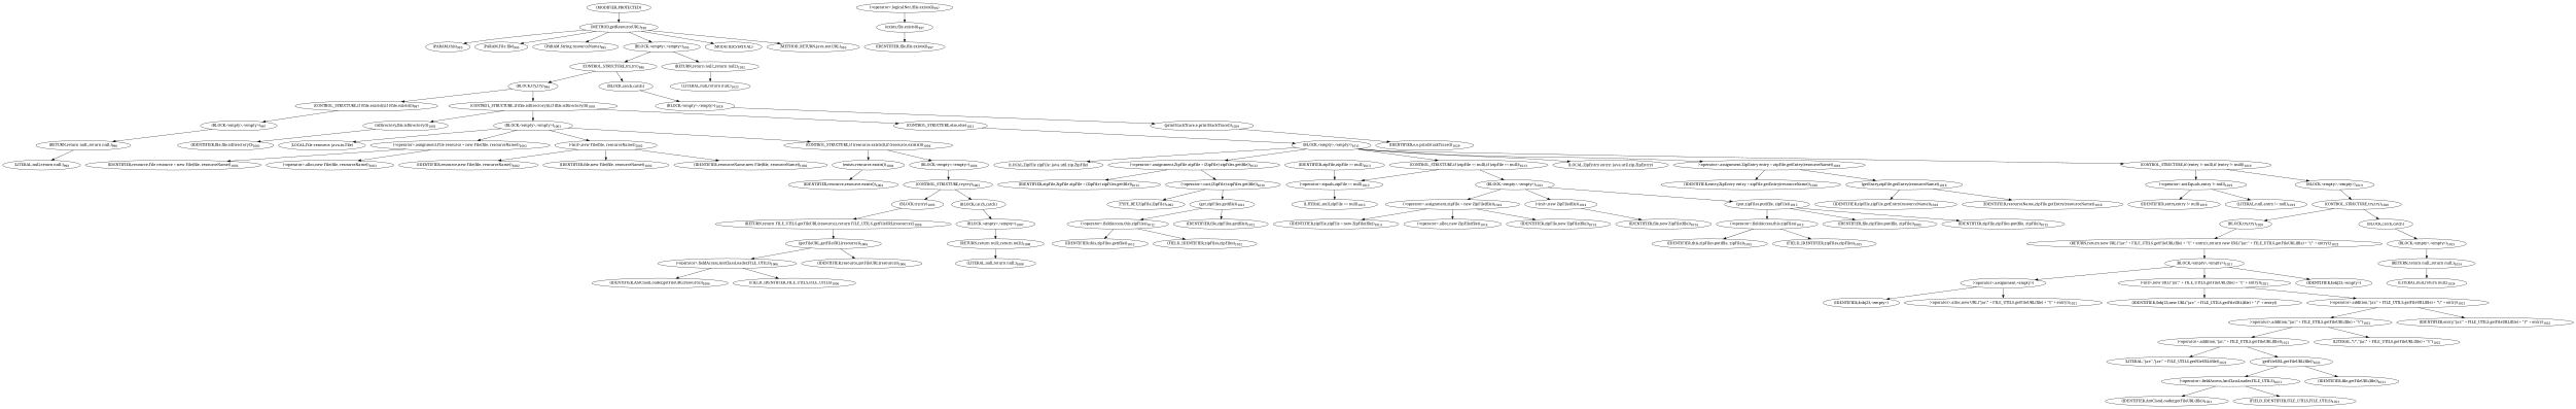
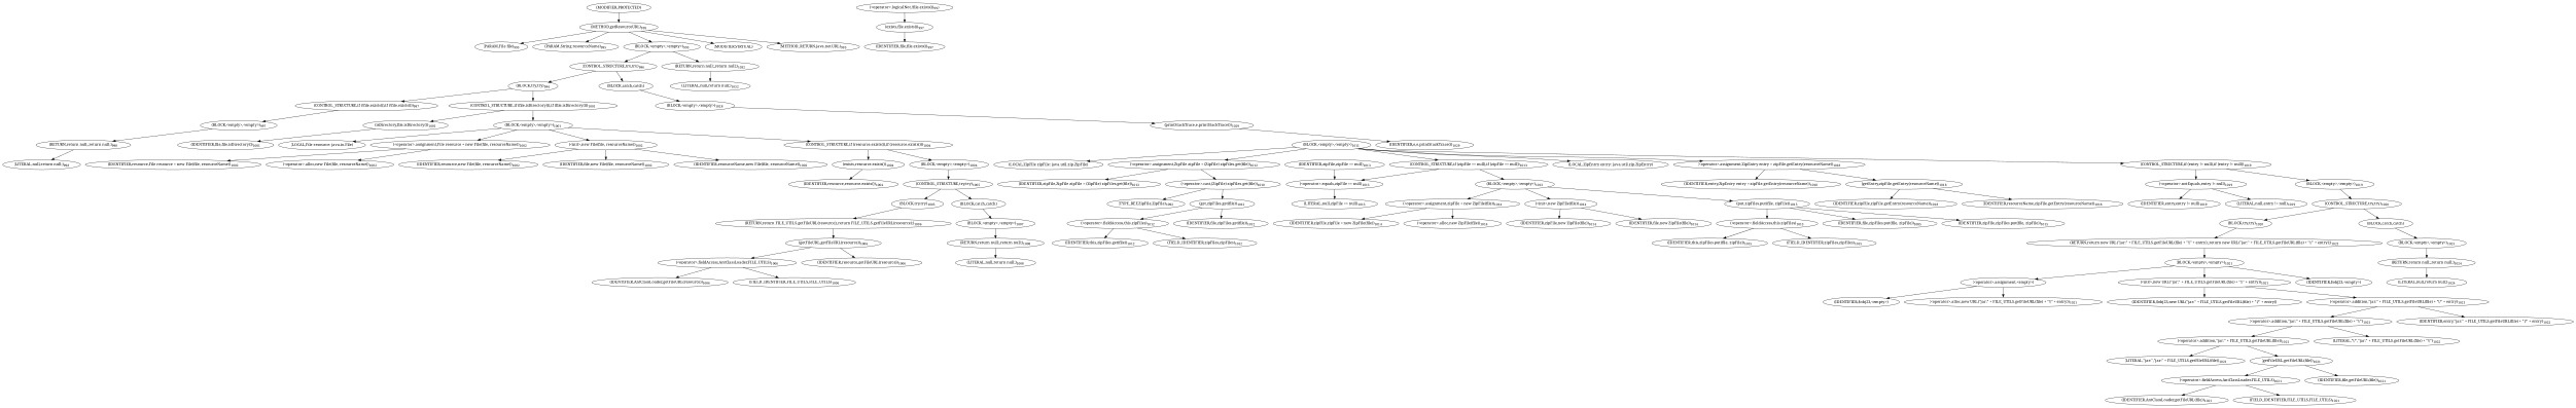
  digraph {
    fontname="Noto Serif"
    node [fontname="Noto Serif"]
    edge [fontname="Noto Serif"]
    n1 [label=<(METHOD,getResourceURL)<SUB>995</SUB>>]
-   n2 [label=<(PARAM,this)<SUB>995</SUB>>]
    n3 [label=<(PARAM,File file)<SUB>995</SUB>>]
    n4 [label=<(PARAM,String resourceName)<SUB>995</SUB>>]
    n5 [label=<(BLOCK,&lt;empty&gt;,&lt;empty&gt;)<SUB>995</SUB>>]
    n6 [label=<(MODIFIER,VIRTUAL)>]
    n7 [label=<(METHOD_RETURN,java.net.URL)<SUB>995</SUB>>]
    n8 [label=<(CONTROL_STRUCTURE,try,try)<SUB>996</SUB>>]
    n9 [label=<(RETURN,return null;,return null;)<SUB>1032</SUB>>]
    n10 [label=<(MODIFIER,PROTECTED)>]
    n11 [label=<(BLOCK,try,try)<SUB>996</SUB>>]
    n12 [label=<(BLOCK,catch,catch)>]
    n13 [label=<(LITERAL,null,return null;)<SUB>1032</SUB>>]
    n14 [label=<(CONTROL_STRUCTURE,if (!file.exists()),if (!file.exists()))<SUB>997</SUB>>]
    n15 [label=<(CONTROL_STRUCTURE,if (file.isDirectory()),if (file.isDirectory()))<SUB>1001</SUB>>]
    n16 [label=<(BLOCK,&lt;empty&gt;,&lt;empty&gt;)<SUB>1028</SUB>>]
    n17 [label=<(BLOCK,&lt;empty&gt;,&lt;empty&gt;)<SUB>997</SUB>>]
    n18 [label=<(isDirectory,file.isDirectory())<SUB>1001</SUB>>]
    n19 [label=<(BLOCK,&lt;empty&gt;,&lt;empty&gt;)<SUB>1001</SUB>>]
-   n20 [label=<(CONTROL_STRUCTURE,else,else)<SUB>1011</SUB>>]
    n21 [label=<(&lt;operator&gt;.logicalNot,!file.exists())<SUB>997</SUB>>]
    n22 [label=<(exists,file.exists())<SUB>997</SUB>>]
    n23 [label=<(RETURN,return null;,return null;)<SUB>998</SUB>>]
    n24 [label=<(IDENTIFIER,file,file.exists())<SUB>997</SUB>>]
    n25 [label=<(LITERAL,null,return null;)<SUB>998</SUB>>]
    n26 [label=<(IDENTIFIER,file,file.isDirectory())<SUB>1001</SUB>>]
    n27 [label=<(LOCAL,File resource: java.io.File)>]
    n28 [label=<(&lt;operator&gt;.assignment,File resource = new File(file, resourceName))<SUB>1002</SUB>>]
    n29 [label=<(&lt;init&gt;,new File(file, resourceName))<SUB>1002</SUB>>]
    n30 [label=<(CONTROL_STRUCTURE,if (resource.exists()),if (resource.exists()))<SUB>1004</SUB>>]
    n31 [label=<(BLOCK,&lt;empty&gt;,&lt;empty&gt;)<SUB>1011</SUB>>]
    n32 [label=<(IDENTIFIER,resource,File resource = new File(file, resourceName))<SUB>1002</SUB>>]
    n33 [label=<(&lt;operator&gt;.alloc,new File(file, resourceName))<SUB>1002</SUB>>]
    n34 [label=<(IDENTIFIER,resource,new File(file, resourceName))<SUB>1002</SUB>>]
    n35 [label=<(IDENTIFIER,file,new File(file, resourceName))<SUB>1002</SUB>>]
    n36 [label=<(IDENTIFIER,resourceName,new File(file, resourceName))<SUB>1002</SUB>>]
    n37 [label=<(exists,resource.exists())<SUB>1004</SUB>>]
    n38 [label=<(BLOCK,&lt;empty&gt;,&lt;empty&gt;)<SUB>1004</SUB>>]
    n39 [label=<(IDENTIFIER,resource,resource.exists())<SUB>1004</SUB>>]
    n40 [label=<(CONTROL_STRUCTURE,try,try)<SUB>1005</SUB>>]
    n41 [label=<(BLOCK,try,try)<SUB>1005</SUB>>]
    n42 [label=<(BLOCK,catch,catch)>]
    n43 [label=<(RETURN,return FILE_UTILS.getFileURL(resource);,return FILE_UTILS.getFileURL(resource);)<SUB>1006</SUB>>]
    n44 [label=<(BLOCK,&lt;empty&gt;,&lt;empty&gt;)<SUB>1007</SUB>>]
    n45 [label=<(getFileURL,getFileURL(resource))<SUB>1006</SUB>>]
    n46 [label=<(&lt;operator&gt;.fieldAccess,AntClassLoader.FILE_UTILS)<SUB>1006</SUB>>]
    n47 [label=<(IDENTIFIER,resource,getFileURL(resource))<SUB>1006</SUB>>]
    n48 [label=<(IDENTIFIER,AntClassLoader,getFileURL(resource))<SUB>1006</SUB>>]
    n49 [label=<(FIELD_IDENTIFIER,FILE_UTILS,FILE_UTILS)<SUB>1006</SUB>>]
    n50 [label=<(RETURN,return null;,return null;)<SUB>1008</SUB>>]
    n51 [label=<(LITERAL,null,return null;)<SUB>1008</SUB>>]
    n52 [label=<(LOCAL,ZipFile zipFile: java.util.zip.ZipFile)>]
    n53 [label=<(&lt;operator&gt;.assignment,ZipFile zipFile = (ZipFile) zipFiles.get(file))<SUB>1012</SUB>>]
    n54 [label=<(CONTROL_STRUCTURE,if (zipFile == null),if (zipFile == null))<SUB>1013</SUB>>]
    n55 [label=<(LOCAL,ZipEntry entry: java.util.zip.ZipEntry)>]
    n56 [label=<(&lt;operator&gt;.assignment,ZipEntry entry = zipFile.getEntry(resourceName))<SUB>1018</SUB>>]
    n57 [label=<(CONTROL_STRUCTURE,if (entry != null),if (entry != null))<SUB>1019</SUB>>]
    n58 [label=<(IDENTIFIER,zipFile,ZipFile zipFile = (ZipFile) zipFiles.get(file))<SUB>1012</SUB>>]
    n59 [label=<(&lt;operator&gt;.cast,(ZipFile) zipFiles.get(file))<SUB>1010</SUB>>]
    n60 [label=<(&lt;operator&gt;.equals,zipFile == null)<SUB>1013</SUB>>]
    n61 [label=<(BLOCK,&lt;empty&gt;,&lt;empty&gt;)<SUB>1013</SUB>>]
    n62 [label=<(IDENTIFIER,entry,ZipEntry entry = zipFile.getEntry(resourceName))<SUB>1018</SUB>>]
    n63 [label=<(getEntry,zipFile.getEntry(resourceName))<SUB>1018</SUB>>]
    n64 [label=<(&lt;operator&gt;.notEquals,entry != null)<SUB>1019</SUB>>]
    n65 [label=<(BLOCK,&lt;empty&gt;,&lt;empty&gt;)<SUB>1019</SUB>>]
    n66 [label=<(TYPE_REF,ZipFile,ZipFile)<SUB>1092</SUB>>]
    n67 [label=<(get,zipFiles.get(file))<SUB>1012</SUB>>]
    n68 [label=<(&lt;operator&gt;.fieldAccess,this.zipFiles)<SUB>1012</SUB>>]
    n69 [label=<(IDENTIFIER,file,zipFiles.get(file))<SUB>1012</SUB>>]
    n70 [label=<(IDENTIFIER,this,zipFiles.get(file))<SUB>1012</SUB>>]
    n71 [label=<(FIELD_IDENTIFIER,zipFiles,zipFiles)<SUB>1012</SUB>>]
    n72 [label=<(LITERAL,null,zipFile == null)<SUB>1013</SUB>>]
    n73 [label=<(&lt;operator&gt;.assignment,zipFile = new ZipFile(file))<SUB>1014</SUB>>]
    n74 [label=<(&lt;init&gt;,new ZipFile(file))<SUB>1014</SUB>>]
    n75 [label=<(put,zipFiles.put(file, zipFile))<SUB>1015</SUB>>]
    n76 [label=<(IDENTIFIER,zipFile,zipFile == null)<SUB>1013</SUB>>]
    n77 [label=<(IDENTIFIER,zipFile,zipFile = new ZipFile(file))<SUB>1014</SUB>>]
    n78 [label=<(&lt;operator&gt;.alloc,new ZipFile(file))<SUB>1014</SUB>>]
    n79 [label=<(IDENTIFIER,zipFile,new ZipFile(file))<SUB>1014</SUB>>]
    n80 [label=<(IDENTIFIER,file,new ZipFile(file))<SUB>1014</SUB>>]
    n81 [label=<(&lt;operator&gt;.fieldAccess,this.zipFiles)<SUB>1015</SUB>>]
    n82 [label=<(IDENTIFIER,file,zipFiles.put(file, zipFile))<SUB>1085</SUB>>]
    n83 [label=<(IDENTIFIER,zipFile,zipFiles.put(file, zipFile))<SUB>1015</SUB>>]
    n84 [label=<(IDENTIFIER,this,zipFiles.put(file, zipFile))<SUB>1015</SUB>>]
    n85 [label=<(FIELD_IDENTIFIER,zipFiles,zipFiles)<SUB>1015</SUB>>]
    n86 [label=<(IDENTIFIER,zipFile,zipFile.getEntry(resourceName))<SUB>1018</SUB>>]
    n87 [label=<(IDENTIFIER,resourceName,zipFile.getEntry(resourceName))<SUB>1018</SUB>>]
    n88 [label=<(IDENTIFIER,entry,entry != null)<SUB>1019</SUB>>]
    n89 [label=<(LITERAL,null,entry != null)<SUB>1019</SUB>>]
    n90 [label=<(CONTROL_STRUCTURE,try,try)<SUB>1020</SUB>>]
    n91 [label=<(BLOCK,try,try)<SUB>1020</SUB>>]
    n92 [label=<(BLOCK,catch,catch)>]
    n93 [label=<(RETURN,return new URL(&quot;jar:&quot; + FILE_UTILS.getFileURL(file) + &quot;!/&quot; + entry);,return new URL(&quot;jar:&quot; + FILE_UTILS.getFileURL(file) + &quot;!/&quot; + entry);)<SUB>1021</SUB>>]
    n94 [label=<(BLOCK,&lt;empty&gt;,&lt;empty&gt;)<SUB>1023</SUB>>]
    n95 [label=<(BLOCK,&lt;empty&gt;,&lt;empty&gt;)<SUB>1021</SUB>>]
    n96 [label=<(&lt;operator&gt;.assignment,&lt;empty&gt;)>]
    n97 [label=<(&lt;init&gt;,new URL(&quot;jar:&quot; + FILE_UTILS.getFileURL(file) + &quot;!/&quot; + entry))<SUB>1021</SUB>>]
    n98 [label=<(IDENTIFIER,$obj23,&lt;empty&gt;)>]
    n99 [label=<(IDENTIFIER,$obj23,&lt;empty&gt;)>]
    n100 [label=<(&lt;operator&gt;.alloc,new URL(&quot;jar:&quot; + FILE_UTILS.getFileURL(file) + &quot;!/&quot; + entry))<SUB>1021</SUB>>]
    n101 [label=<(IDENTIFIER,$obj23,new URL(&quot;jar:&quot; + FILE_UTILS.getFileURL(file) + &quot;!/&quot; + entry))>]
    n102 [label=<(&lt;operator&gt;.addition,&quot;jar:&quot; + FILE_UTILS.getFileURL(file) + &quot;!/&quot; + entry)<SUB>1021</SUB>>]
    n103 [label=<(&lt;operator&gt;.addition,&quot;jar:&quot; + FILE_UTILS.getFileURL(file) + &quot;!/&quot;)<SUB>1021</SUB>>]
    n104 [label=<(IDENTIFIER,entry,&quot;jar:&quot; + FILE_UTILS.getFileURL(file) + &quot;!/&quot; + entry)<SUB>1022</SUB>>]
    n105 [label=<(&lt;operator&gt;.addition,&quot;jar:&quot; + FILE_UTILS.getFileURL(file))<SUB>1021</SUB>>]
    n106 [label=<(LITERAL,&quot;!/&quot;,&quot;jar:&quot; + FILE_UTILS.getFileURL(file) + &quot;!/&quot;)<SUB>1022</SUB>>]
    n107 [label=<(LITERAL,&quot;jar:&quot;,&quot;jar:&quot; + FILE_UTILS.getFileURL(file))<SUB>1021</SUB>>]
    n108 [label=<(getFileURL,getFileURL(file))<SUB>1021</SUB>>]
    n109 [label=<(&lt;operator&gt;.fieldAccess,AntClassLoader.FILE_UTILS)<SUB>1021</SUB>>]
    n110 [label=<(IDENTIFIER,file,getFileURL(file))<SUB>1021</SUB>>]
    n111 [label=<(IDENTIFIER,AntClassLoader,getFileURL(file))<SUB>1021</SUB>>]
    n112 [label=<(FIELD_IDENTIFIER,FILE_UTILS,FILE_UTILS)<SUB>1021</SUB>>]
    n113 [label=<(RETURN,return null;,return null;)<SUB>1024</SUB>>]
    n114 [label=<(LITERAL,null,return null;)<SUB>1024</SUB>>]
    n115 [label=<(printStackTrace,e.printStackTrace())<SUB>1029</SUB>>]
    n116 [label=<(IDENTIFIER,e,e.printStackTrace())<SUB>1029</SUB>>]
-   n1 -> n2
    n1 -> n3
    n1 -> n4
    n1 -> n5
    n1 -> n6
    n1 -> n7
    n5 -> n8
    n5 -> n9
    n8 -> n11
    n8 -> n12
    n9 -> n13
    n10 -> n1
    n11 -> n14
    n11 -> n15
    n12 -> n16
    n14 -> n17
    n15 -> n18
    n15 -> n19
-   n15 -> n20
    n16 -> n115
    n17 -> n23
    n18 -> n26
    n19 -> n27
    n19 -> n28
    n19 -> n29
    n19 -> n30
-   n20 -> n31
    n21 -> n22
    n22 -> n24
    n23 -> n25
    n28 -> n32
    n28 -> n33
    n29 -> n34
    n29 -> n35
    n29 -> n36
    n30 -> n37
    n30 -> n38
    n31 -> n52
    n31 -> n53
    n31 -> n54
    n31 -> n55
    n31 -> n56
    n31 -> n57
    n37 -> n39
    n38 -> n40
    n40 -> n41
    n40 -> n42
    n41 -> n43
    n42 -> n44
    n43 -> n45
    n44 -> n50
    n45 -> n46
    n45 -> n47
    n46 -> n48
    n46 -> n49
    n50 -> n51
    n53 -> n58
    n53 -> n59
    n54 -> n60
    n54 -> n61
    n56 -> n62
    n56 -> n63
    n57 -> n64
    n57 -> n65
    n59 -> n66
    n59 -> n67
    n60 -> n72
    n61 -> n73
    n61 -> n74
    n61 -> n75
    n63 -> n86
    n63 -> n87
    n64 -> n88
    n64 -> n89
    n65 -> n90
    n67 -> n68
    n67 -> n69
    n68 -> n70
    n68 -> n71
    n73 -> n77
    n73 -> n78
-   n73 -> n79
+   n74 -> n79
    n74 -> n80
    n75 -> n81
    n75 -> n82
    n75 -> n83
    n76 -> n60
    n81 -> n84
    n81 -> n85
    n90 -> n91
    n90 -> n92
    n91 -> n93
    n92 -> n94
    n93 -> n95
    n94 -> n113
    n95 -> n96
    n95 -> n97
    n95 -> n98
    n96 -> n99
    n96 -> n100
    n97 -> n101
    n97 -> n102
    n102 -> n103
    n102 -> n104
    n103 -> n105
    n103 -> n106
    n105 -> n107
    n105 -> n108
    n108 -> n109
    n108 -> n110
    n109 -> n111
    n109 -> n112
    n113 -> n114
    n115 -> n116
  }
